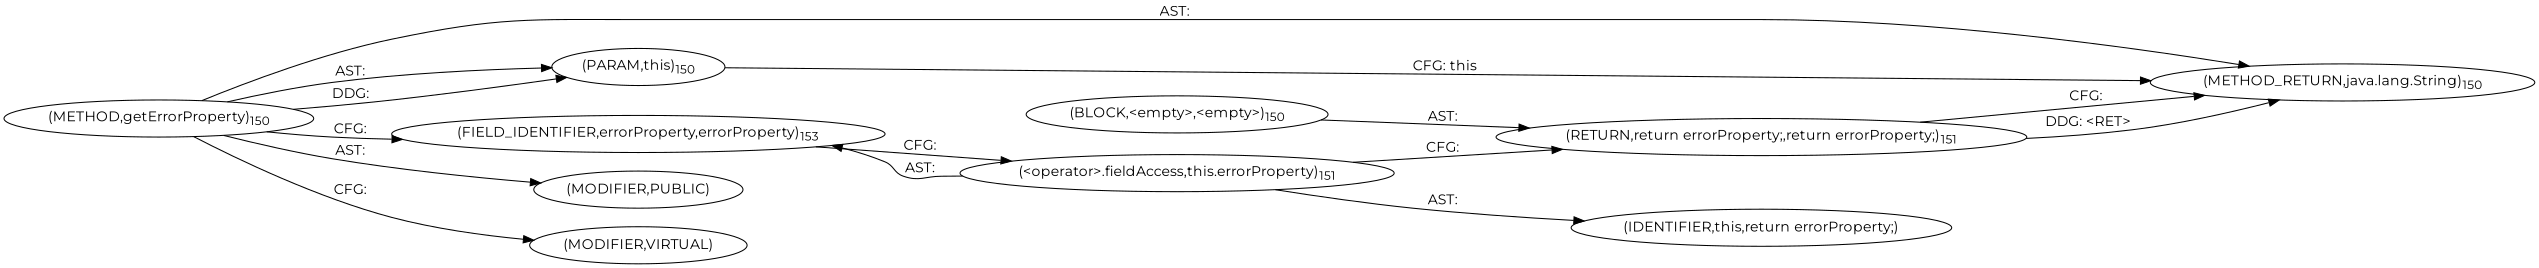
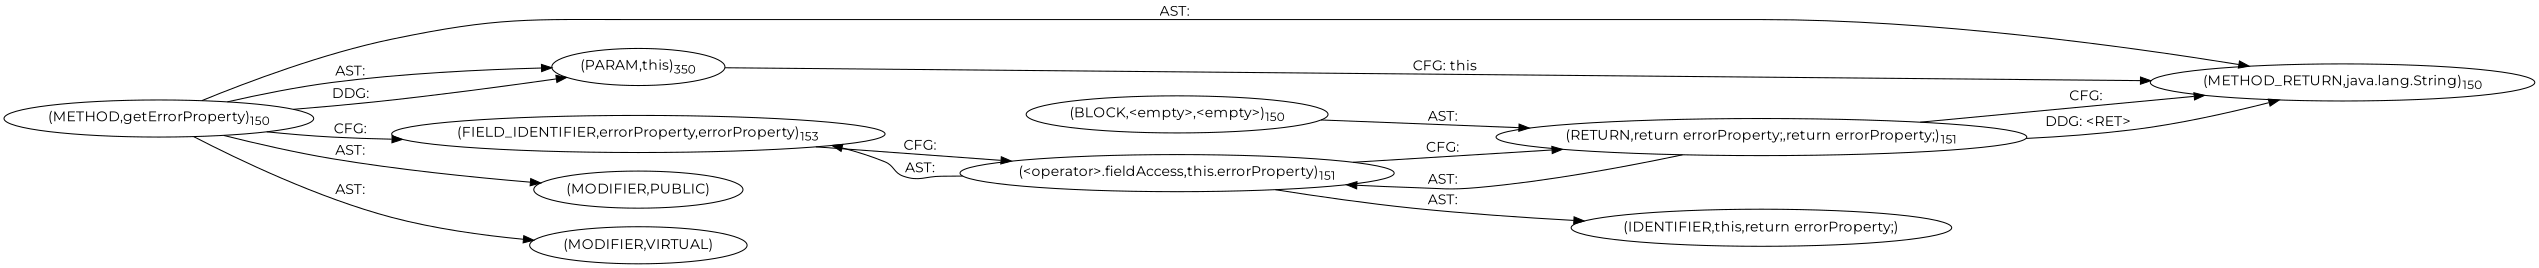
  digraph {
    fontname=Montserrat
    rankdir=LR
    node [fontname=Montserrat]
    edge [fontname=Montserrat]
    n1 [label=<(METHOD,getErrorProperty)<SUB>150</SUB>>]
-   n2 [label=<(PARAM,this)<SUB>150</SUB>>]
+   n2 [label=<(PARAM,this)<SUB>350</SUB>>]
    n3 [label=<(FIELD_IDENTIFIER,errorProperty,errorProperty)<SUB>153</SUB>>]
    n4 [label=<(MODIFIER,PUBLIC)>]
    n5 [label=<(MODIFIER,VIRTUAL)>]
    n6 [label=<(METHOD_RETURN,java.lang.String)<SUB>150</SUB>>]
    n7 [label=<(BLOCK,&lt;empty&gt;,&lt;empty&gt;)<SUB>150</SUB>>]
    n8 [label=<(RETURN,return errorProperty;,return errorProperty;)<SUB>151</SUB>>]
    n9 [label=<(&lt;operator&gt;.fieldAccess,this.errorProperty)<SUB>151</SUB>>]
    n10 [label=<(IDENTIFIER,this,return errorProperty;)>]
    n1 -> n2 [label="AST: "]
    n1 -> n2 [label="DDG: "]
    n1 -> n3 [label="CFG: "]
    n1 -> n4 [label="AST: "]
-   n1 -> n5 [label="CFG: "]
+   n1 -> n5 [label="AST: "]
    n1 -> n6 [label="AST: "]
    n2 -> n6 [label="CFG: this"]
    n3 -> n9 [label="CFG: "]
    n7 -> n8 [label="AST: "]
    n8 -> n6 [label="CFG: "]
    n8 -> n6 [label="DDG: &lt;RET&gt;"]
+   n8 -> n9 [label="AST: "]
    n9 -> n3 [label="AST: "]
    n9 -> n8 [label="CFG: "]
    n9 -> n10 [label="AST: "]
  }
